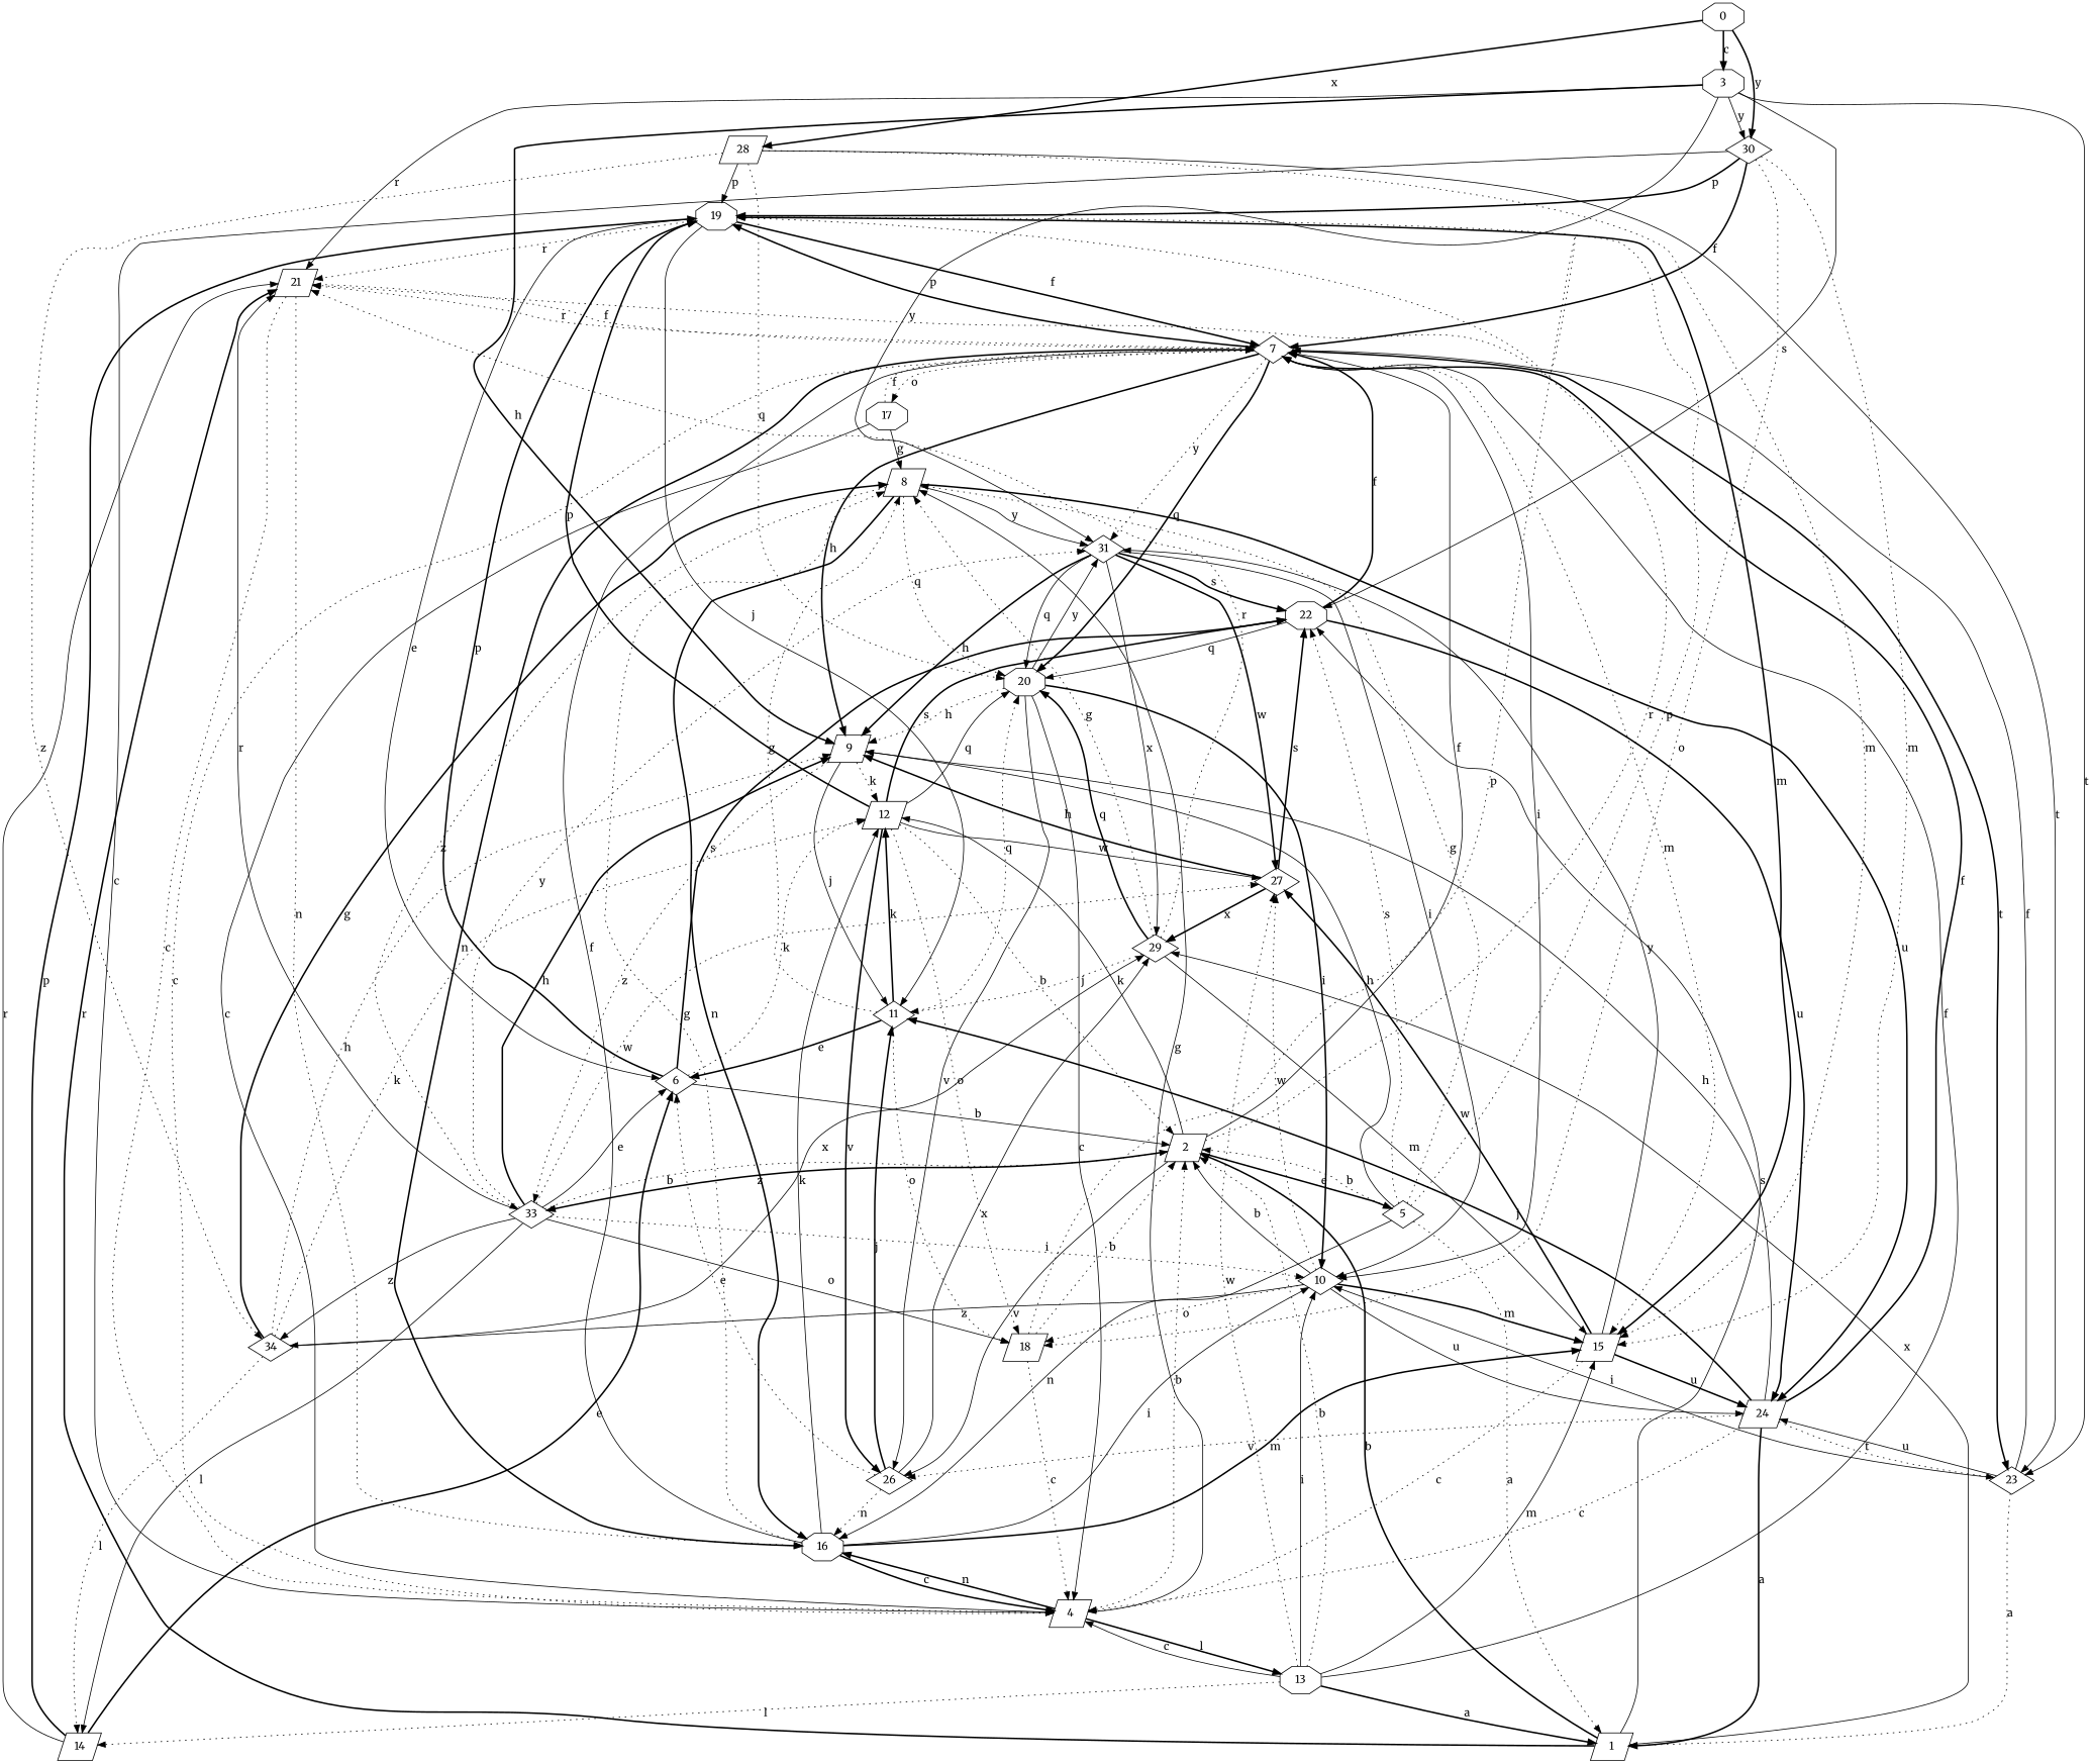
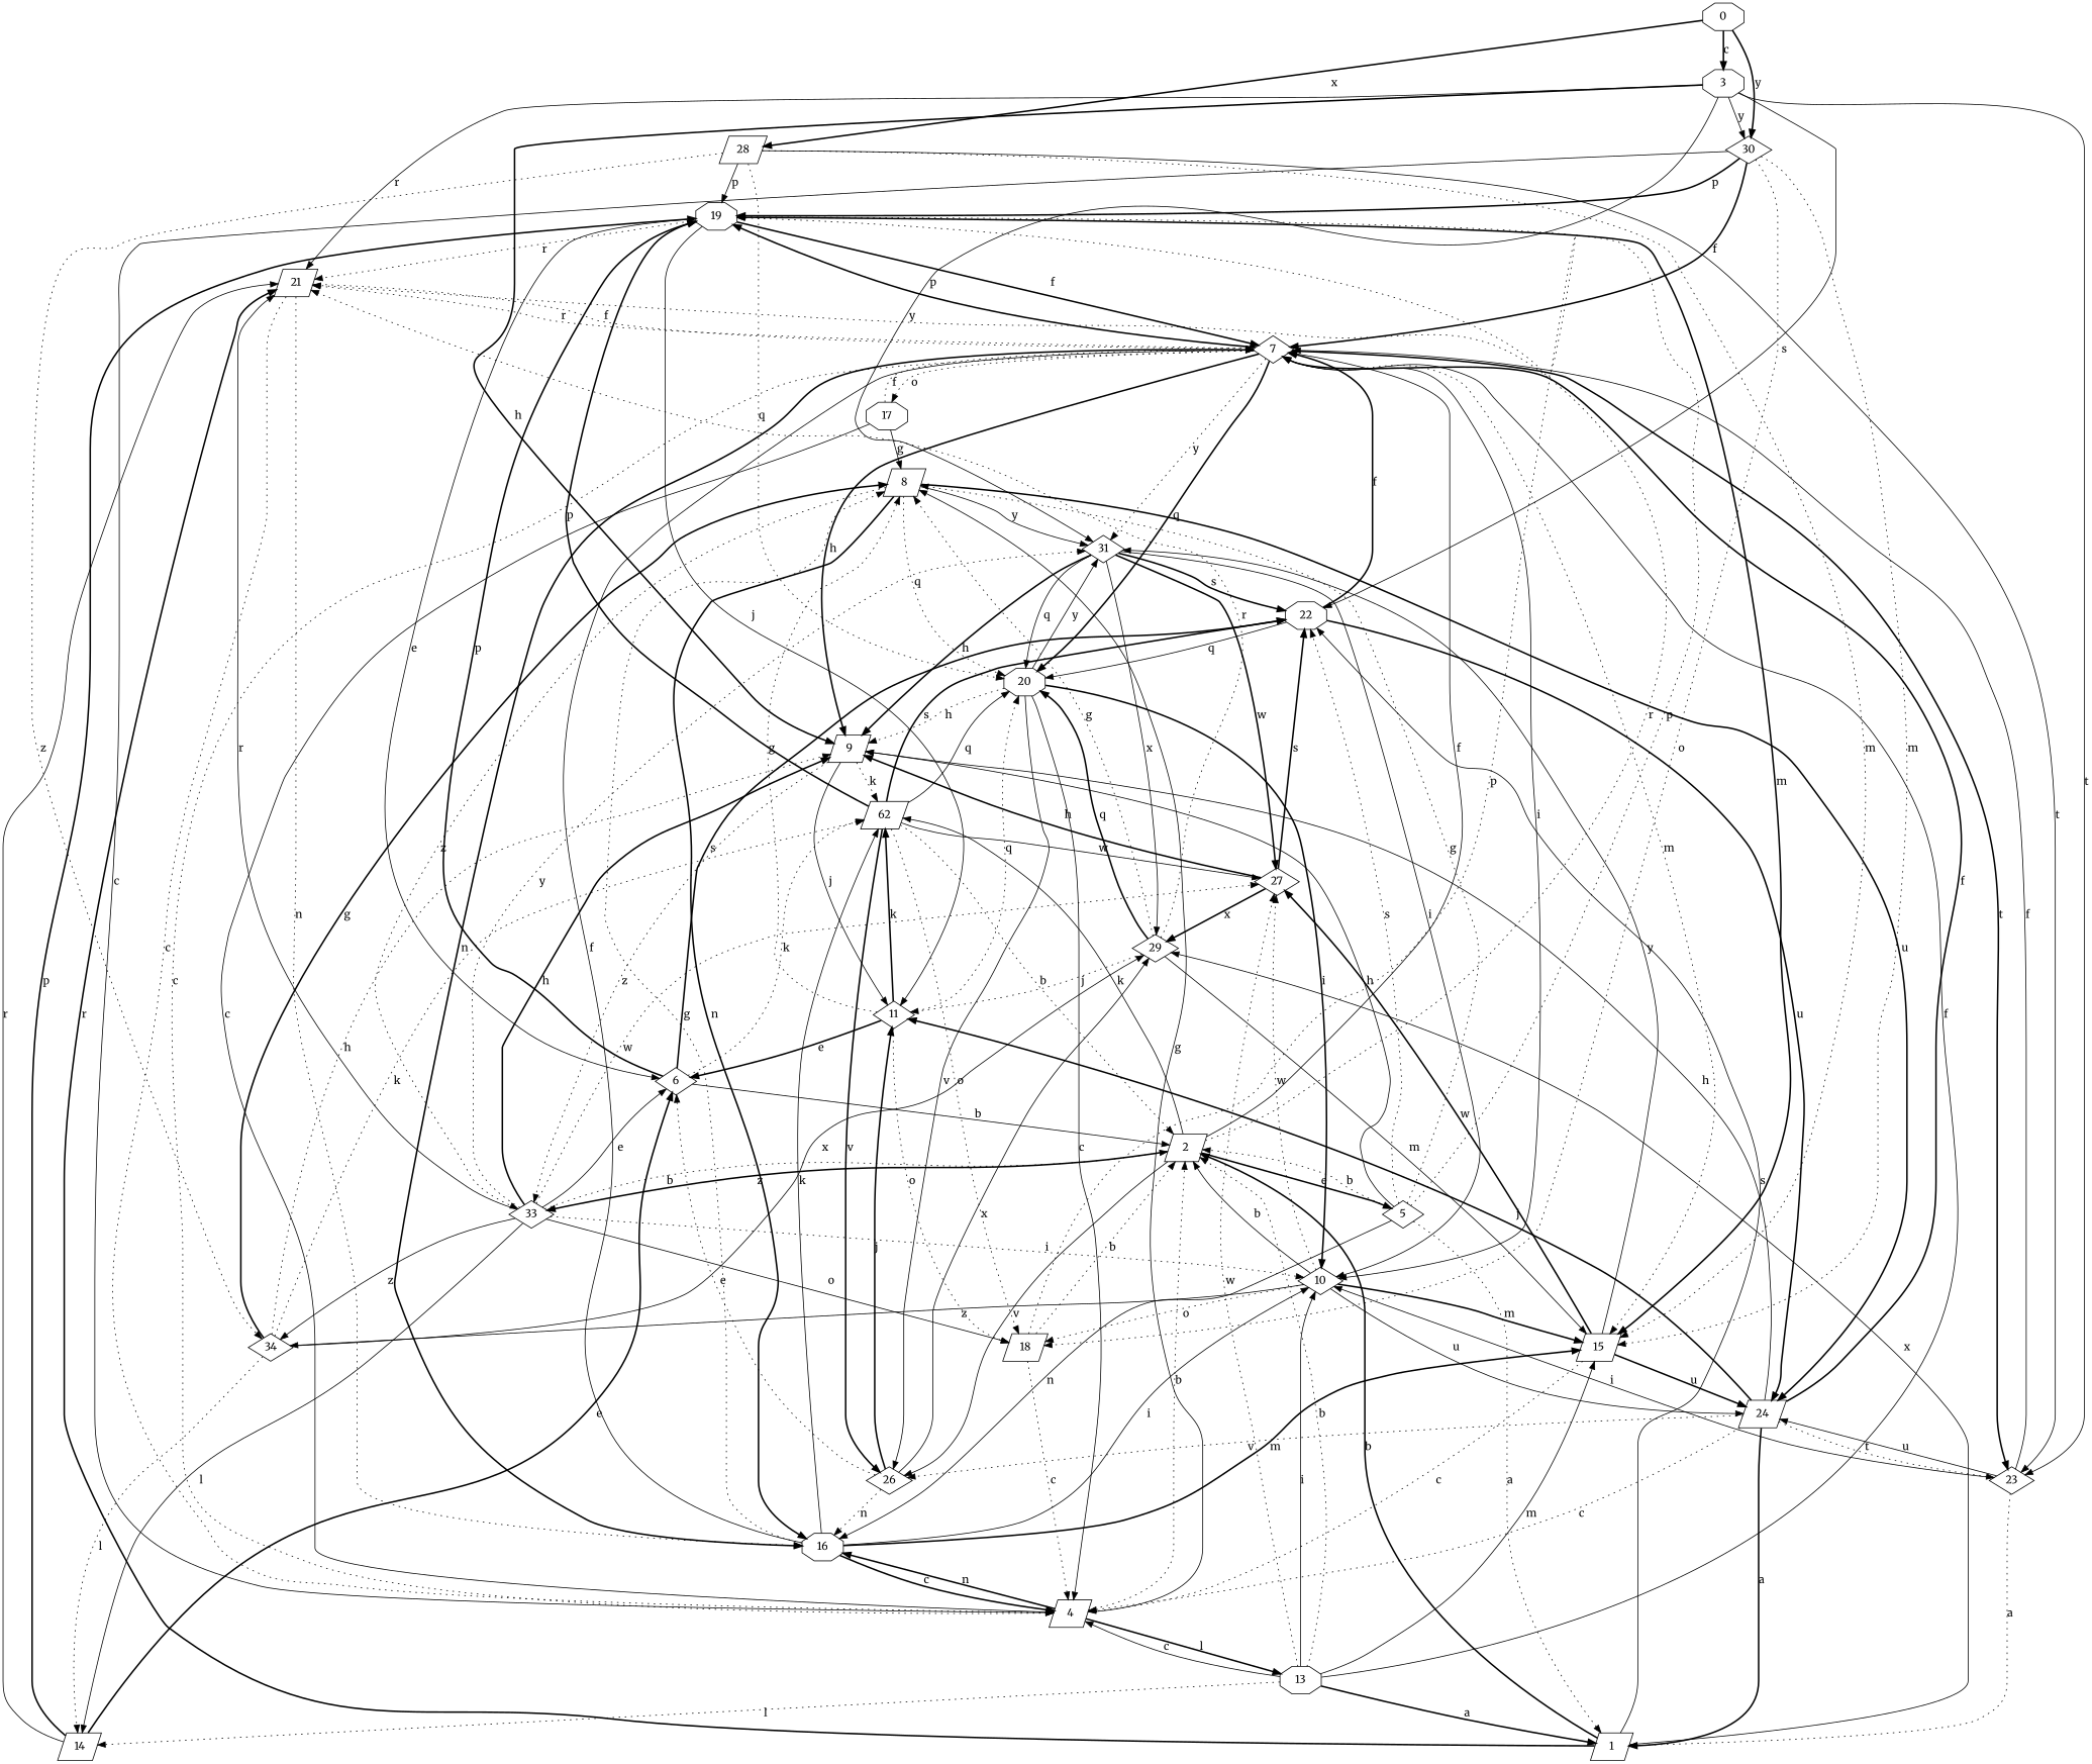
  strict digraph {
    fontname=Merriweather
    node [fontname=Merriweather shape=diamond]
    edge [fontname=Merriweather style=dotted]
    0 [shape=octagon]
    3 [shape=octagon]
    28 [shape=parallelogram]
    30
    21 [shape=parallelogram]
    22 [shape=octagon]
    9 [shape=parallelogram]
    23
    31
    19 [shape=octagon]
    15 [shape=parallelogram]
    20 [shape=octagon]
    34
    7
    4 [shape=parallelogram]
    18 [shape=parallelogram]
    1 [shape=parallelogram]
    2 [shape=parallelogram]
    29
    5
-   12 [shape=parallelogram]
+   12 [shape=parallelogram label=62]
    26
    33
    16 [shape=octagon]
    24 [shape=parallelogram]
    8 [shape=parallelogram]
    11
    10
    17 [shape=octagon]
    27
    6
    14 [shape=parallelogram]
    13 [shape=octagon]
    0 -> 3 [label=c style=bold]
    0 -> 28 [label=x style=bold]
    0 -> 30 [label=y style=bold]
    3 -> 30 [label=y style=solid]
    3 -> 21 [label=r style=solid]
    3 -> 22 [label=s style=solid]
    3 -> 9 [label=h style=bold]
    3 -> 23 [label=t style=solid]
    3 -> 31 [label=y style=solid]
    28 -> 23 [label=t style=solid]
    28 -> 19 [label=p style=solid]
    28 -> 15 [label=m]
    28 -> 20 [label=q]
    28 -> 34 [label=z]
    30 -> 19 [label=p style=bold]
    30 -> 15 [label=m]
    30 -> 7 [label=f style=bold]
    30 -> 4 [label=c style=solid]
    30 -> 18 [label=o]
    21 -> 7 [label=f]
    21 -> 4 [label=c]
    21 -> 16 [label=n]
    22 -> 20 [label=q style=solid]
    22 -> 7 [label=f style=bold]
    22 -> 24 [label=u style=bold]
    9 -> 12 [label=k]
    9 -> 33 [label=z]
    9 -> 11 [label=j style=solid]
    23 -> 7 [label=f style=solid]
    23 -> 1 [label=a]
    23 -> 24 [label=u style=solid]
    23 -> 10 [label=i style=solid]
    31 -> 22 [label=s style=bold]
    31 -> 9 [label=h style=bold]
    31 -> 20 [label=q style=solid]
    31 -> 29 [label=x style=solid]
    31 -> 10 [label=i style=solid]
    31 -> 27 [label=w style=bold]
    19 -> 21 [label=r]
    19 -> 15 [label=m style=bold]
    19 -> 7 [label=f style=bold]
    19 -> 11 [label=j style=solid]
    19 -> 6 [label=e style=solid]
    15 -> 31 [label=y style=solid]
    15 -> 4 [label=c]
    15 -> 24 [label=u style=bold]
    15 -> 27 [label=w style=bold]
    20 -> 9 [label=h]
    20 -> 31 [label=y style=solid]
    20 -> 4 [label=c style=solid]
    20 -> 26 [label=v style=solid]
    20 -> 10 [label=i style=bold]
    34 -> 9 [label=h]
    34 -> 29 [label=x style=solid]
    34 -> 12 [label=k]
    34 -> 8 [label=g style=bold]
    34 -> 14 [label=l]
    7 -> 21 [label=r]
    7 -> 9 [label=h style=bold]
    7 -> 23 [label=t style=bold]
    7 -> 31 [label=y]
    7 -> 19 [label=p style=bold]
    7 -> 15 [label=m]
    7 -> 20 [label=q style=bold]
    7 -> 4 [label=c]
    7 -> 16 [label=n style=bold]
    7 -> 10 [label=i style=solid]
    7 -> 17 [label=o]
    4 -> 2 [label=b]
    4 -> 16 [label=n style=bold]
    4 -> 8 [label=g style=solid]
    4 -> 13 [label=l style=bold]
    18 -> 19 [label=p]
    18 -> 4 [label=c]
    18 -> 2 [label=b]
    1 -> 21 [label=r style=bold]
    1 -> 22 [label=s style=solid]
    1 -> 2 [label=b style=bold]
    1 -> 29 [label=x style=solid]
    2 -> 21 [label=r]
    2 -> 7 [label=f style=solid]
    2 -> 5 [label=e style=bold]
    2 -> 12 [label=k style=solid]
    2 -> 26 [label=v style=solid]
    2 -> 33 [label=z style=bold]
    29 -> 21 [label=r]
    29 -> 15 [label=m style=solid]
    29 -> 20 [label=q style=bold]
    29 -> 8 [label=g]
    29 -> 11 [label=j]
    5 -> 22 [label=s]
    5 -> 9 [label=h style=solid]
    5 -> 19 [label=p]
    5 -> 1 [label=a]
    5 -> 2 [label=b]
    5 -> 16 [label=n style=solid]
    5 -> 8 [label=g]
    12 -> 22 [label=s style=bold]
    12 -> 19 [label=p style=bold]
    12 -> 20 [label=q style=solid]
    12 -> 18 [label=o]
    12 -> 2 [label=b]
    12 -> 26 [label=v style=bold]
    12 -> 27 [label=w style=solid]
    26 -> 29 [label=x style=solid]
    26 -> 16 [label=n]
    26 -> 11 [label=j style=bold]
    26 -> 6 [label=e]
    33 -> 21 [label=r style=solid]
    33 -> 9 [label=h style=bold]
    33 -> 31 [label=y]
    33 -> 34 [label=z style=solid]
    33 -> 18 [label=o style=solid]
    33 -> 2 [label=b]
    33 -> 10 [label=i]
    33 -> 27 [label=w]
    33 -> 6 [label=e style=solid]
    33 -> 14 [label=l style=solid]
    16 -> 15 [label=m style=bold]
    16 -> 7 [label=f style=solid]
    16 -> 4 [label=c style=bold]
    16 -> 12 [label=k style=solid]
    16 -> 8 [label=g]
    16 -> 10 [label=i style=solid]
    24 -> 9 [label=h style=solid]
    24 -> 23 [label=t]
    24 -> 7 [label=f style=bold]
    24 -> 4 [label=c]
    24 -> 1 [label=a style=bold]
    24 -> 26 [label=v]
    24 -> 11 [label=j style=bold]
    8 -> 31 [label=y style=solid]
    8 -> 20 [label=q]
    8 -> 33 [label=z]
    8 -> 16 [label=n style=bold]
    8 -> 24 [label=u style=bold]
    11 -> 20 [label=q]
    11 -> 18 [label=o]
    11 -> 12 [label=k style=bold]
    11 -> 8 [label=g]
    11 -> 6 [label=e style=bold]
    10 -> 15 [label=m style=bold]
    10 -> 34 [label=z style=solid]
    10 -> 18 [label=o]
    10 -> 2 [label=b style=solid]
    10 -> 24 [label=u style=solid]
    10 -> 27 [label=w]
    17 -> 7 [label=f]
    17 -> 4 [label=c style=solid]
    17 -> 8 [label=g style=solid]
    27 -> 22 [label=s style=bold]
    27 -> 9 [label=h style=bold]
    27 -> 29 [label=x style=bold]
    6 -> 22 [label=s style=bold]
    6 -> 19 [label=p style=bold]
    6 -> 2 [label=b style=solid]
    6 -> 12 [label=k]
    14 -> 21 [label=r style=solid]
    14 -> 19 [label=p style=bold]
    14 -> 6 [label=e style=bold]
    13 -> 15 [label=m style=solid]
    13 -> 7 [label=f style=solid]
    13 -> 4 [label=c style=solid]
    13 -> 1 [label=a style=bold]
    13 -> 2 [label=b]
    13 -> 10 [label=i style=solid]
    13 -> 27 [label=w]
    13 -> 14 [label=l]
  }
